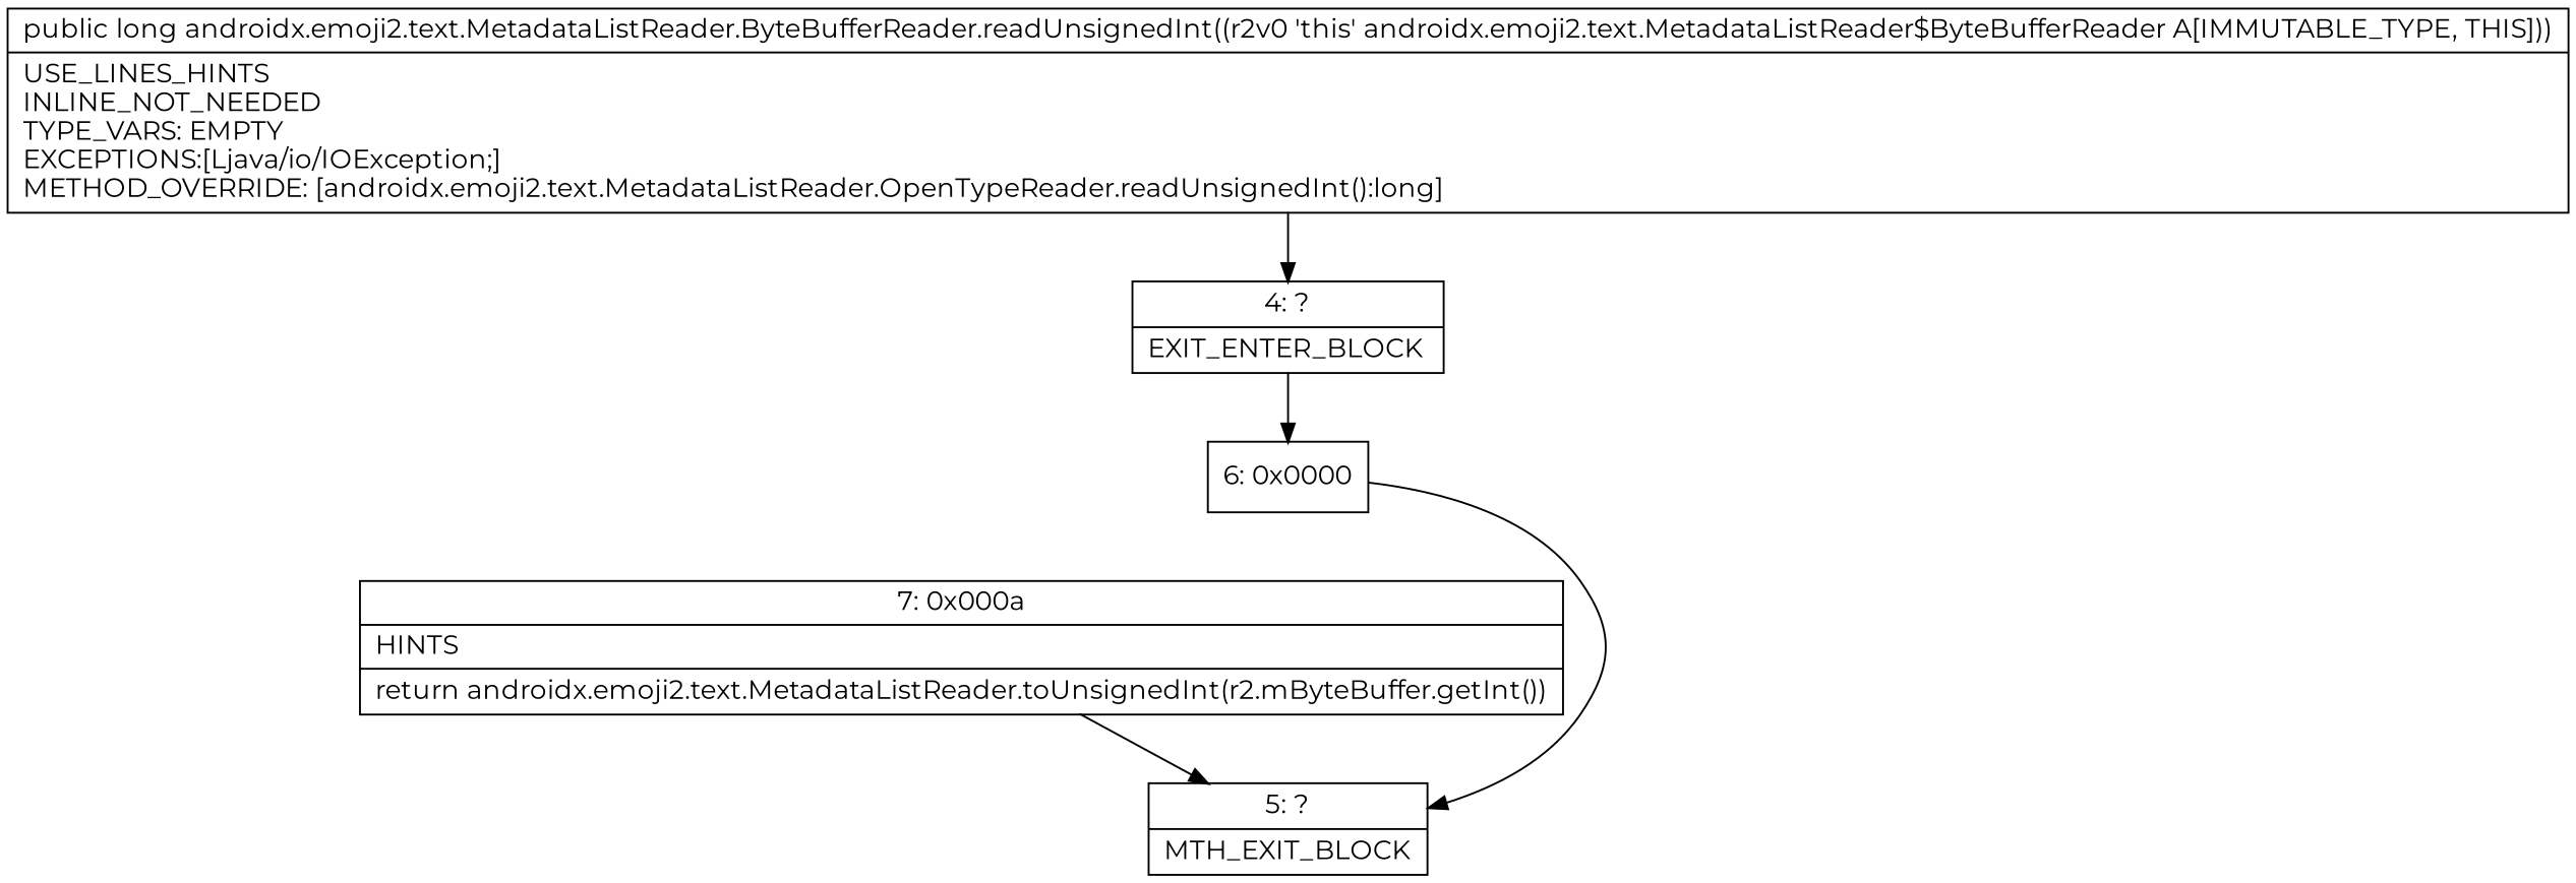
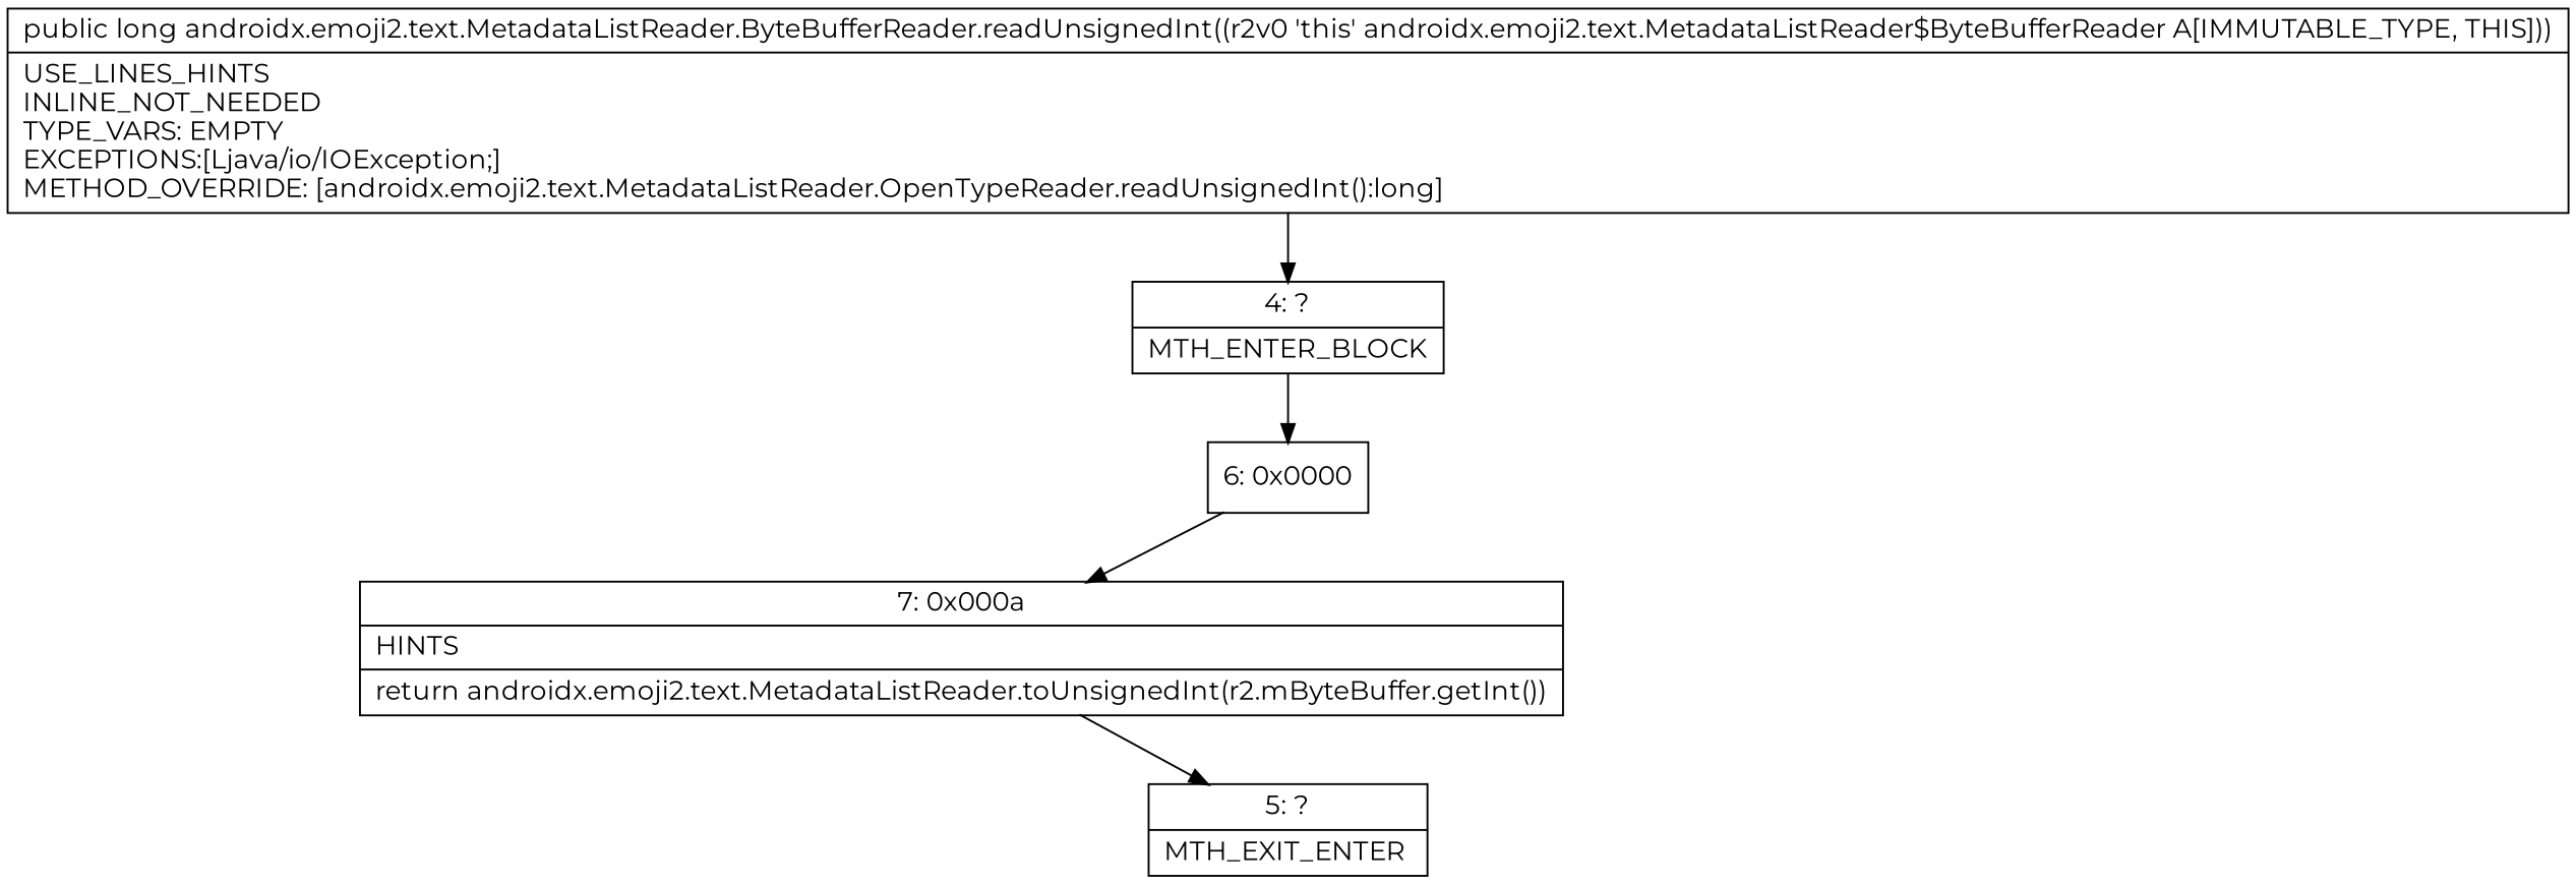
  digraph {
    fontname=Montserrat
    node [fontname=Montserrat shape=record]
    edge [fontname=Montserrat]
-   n1 [label="{4\:\ ?|EXIT_ENTER_BLOCK\l}"]
+   n1 [label="{4\:\ ?|MTH_ENTER_BLOCK\l}"]
    n2 [label="{6\:\ 0x0000}"]
    n3 [label="{7\:\ 0x000a|HINTS\l|return androidx.emoji2.text.MetadataListReader.toUnsignedInt(r2.mByteBuffer.getInt())\l}"]
-   n4 [label="{5\:\ ?|MTH_EXIT_BLOCK\l}"]
+   n4 [label="{5\:\ ?|MTH_EXIT_ENTER\l}"]
    n5 [label="{public long androidx.emoji2.text.MetadataListReader.ByteBufferReader.readUnsignedInt((r2v0 'this' androidx.emoji2.text.MetadataListReader$ByteBufferReader A[IMMUTABLE_TYPE, THIS]))  | USE_LINES_HINTS\lINLINE_NOT_NEEDED\lTYPE_VARS: EMPTY\lEXCEPTIONS:[Ljava\/io\/IOException;]\lMETHOD_OVERRIDE: [androidx.emoji2.text.MetadataListReader.OpenTypeReader.readUnsignedInt():long]\l}"]
    n1 -> n2
-   n2 -> n4
+   n2 -> n3
    n3 -> n4
    n5 -> n1
  }
